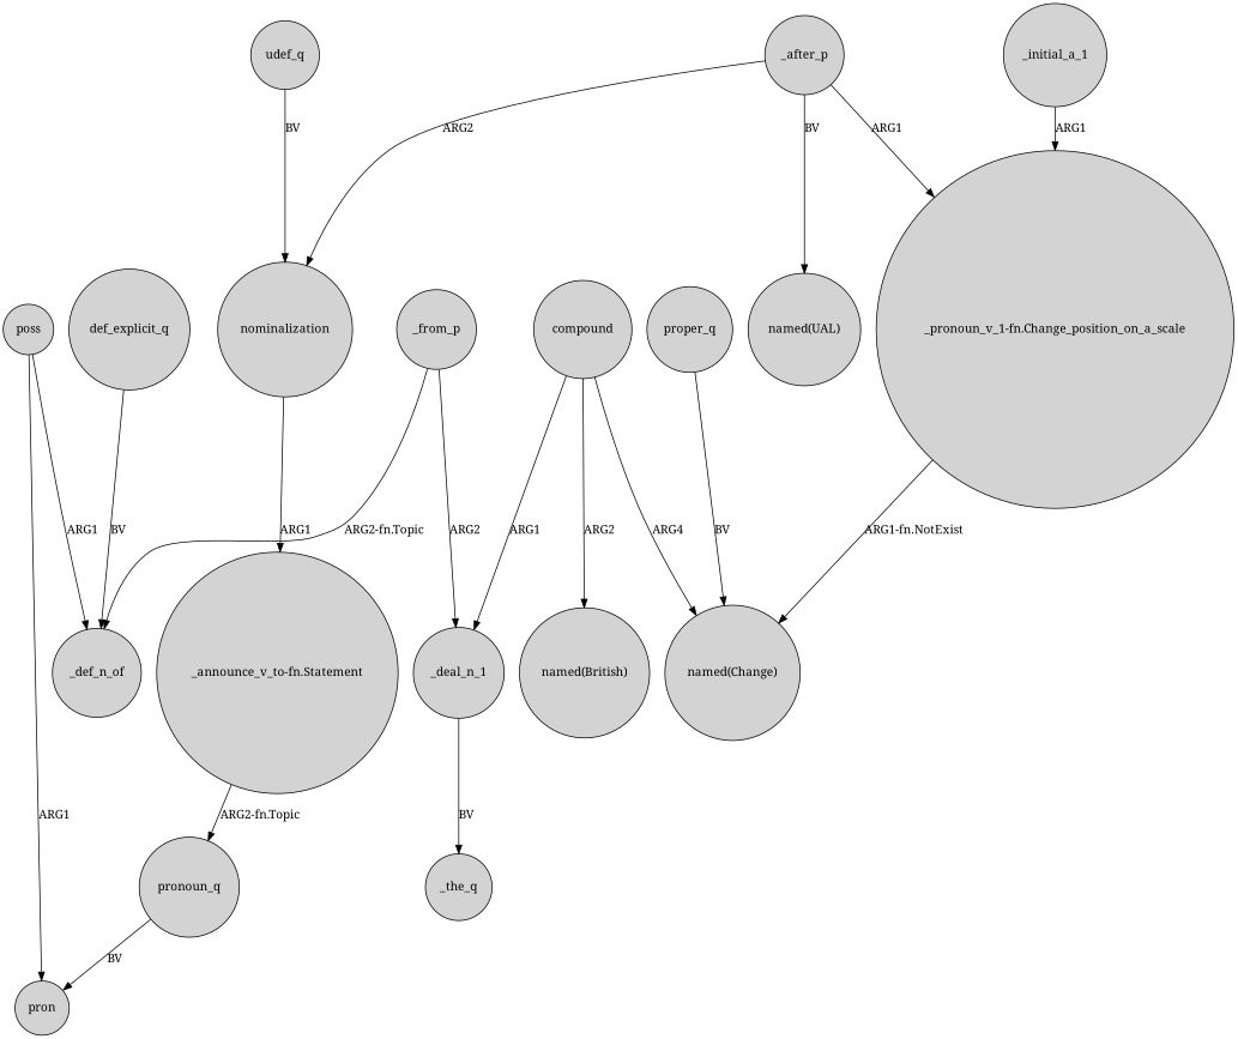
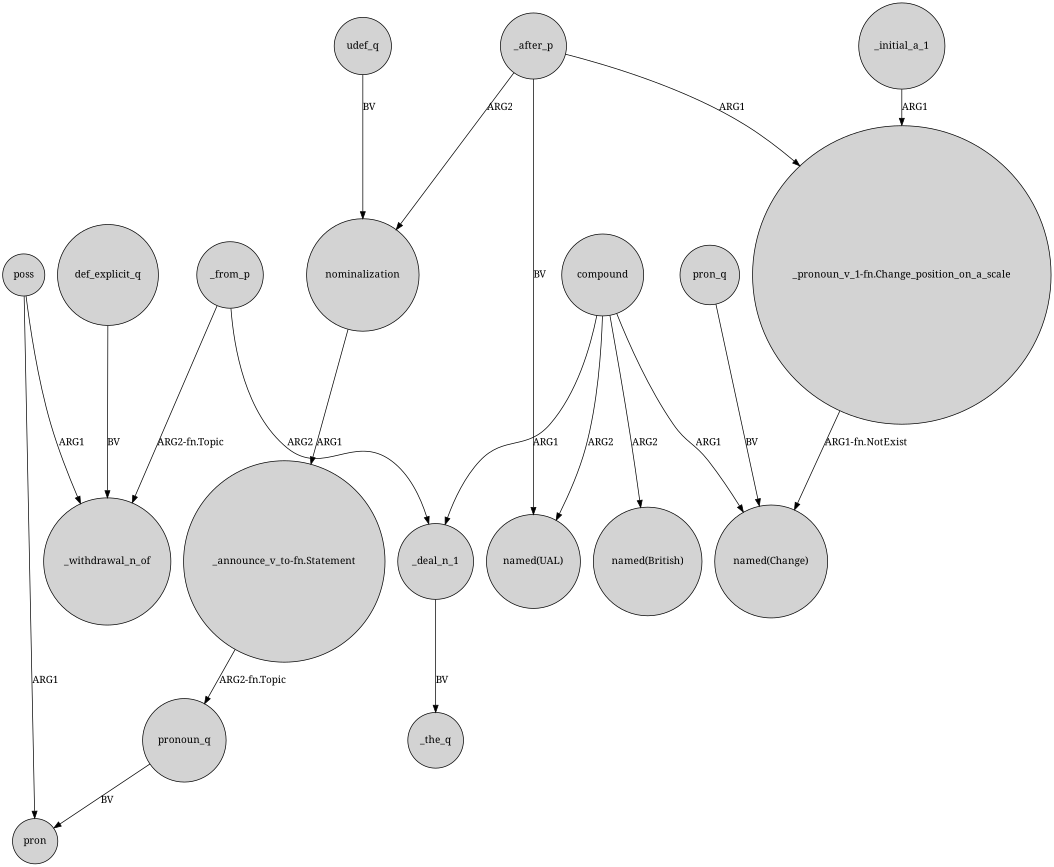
  digraph {
    fontname="Noto Serif"
    node [fontname="Noto Serif" shape=circle style=filled]
    edge [fontname="Noto Serif"]
    _from_p
-   _withdrawal_n_of [label=_def_n_of]
+   _withdrawal_n_of
    _deal_n_1
    _the_q
    poss
    pron
    compound
    n8 [label="named(Change)"]
    "named(British)"
    "named(UAL)"
    def_explicit_q
-   proper_q
+   proper_q [label=pron_q]
    n13 [label="_pronoun_v_1-fn.Change_position_on_a_scale"]
    _after_p
    nominalization
    "_announce_v_to-fn.Statement"
    _initial_a_1
    pronoun_q
    udef_q
    _from_p -> _withdrawal_n_of [label="ARG2-fn.Topic"]
    _from_p -> _deal_n_1 [label=ARG2]
    _deal_n_1 -> _the_q [label=BV]
    poss -> _withdrawal_n_of [label=ARG1]
    poss -> pron [label=ARG1]
    compound -> _deal_n_1 [label=ARG1]
-   compound -> n8 [label=ARG4]
+   compound -> n8 [label=ARG1]
    compound -> "named(British)" [label=ARG2]
+   compound -> "named(UAL)" [label=ARG2]
    def_explicit_q -> _withdrawal_n_of [label=BV]
    proper_q -> n8 [label=BV]
    n13 -> n8 [label="ARG1-fn.NotExist"]
    _after_p -> "named(UAL)" [label=BV]
    _after_p -> n13 [label=ARG1]
    _after_p -> nominalization [label=ARG2]
    nominalization -> "_announce_v_to-fn.Statement" [label=ARG1]
    "_announce_v_to-fn.Statement" -> pronoun_q [label="ARG2-fn.Topic"]
    _initial_a_1 -> n13 [label=ARG1]
    pronoun_q -> pron [label=BV]
    udef_q -> nominalization [label=BV]
  }
